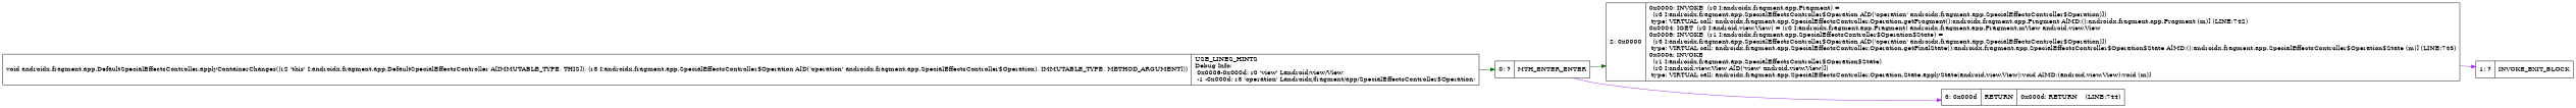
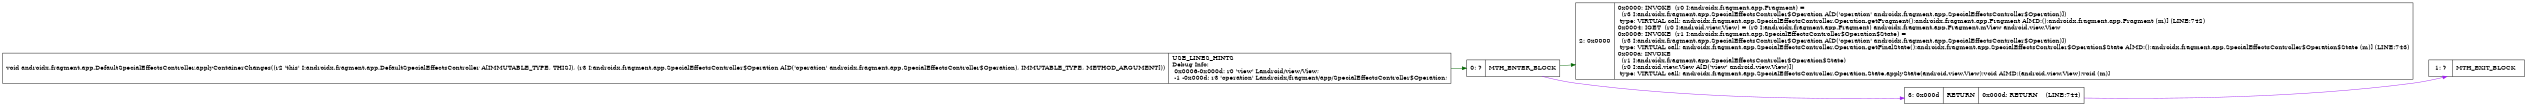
  digraph {
    rankdir=LR
    node [shape=record]
    edge [color=darkgreen]
-   n1 [label="{0\:\ ?|MTH_ENTER_ENTER\l}"]
+   n1 [label="{0\:\ ?|MTH_ENTER_BLOCK\l}"]
    n2 [label="{2\:\ 0x0000|0x0000: INVOKE  (r0 I:androidx.fragment.app.Fragment) = \l  (r3 I:androidx.fragment.app.SpecialEffectsController$Operation A[D('operation' androidx.fragment.app.SpecialEffectsController$Operation)])\l type: VIRTUAL call: androidx.fragment.app.SpecialEffectsController.Operation.getFragment():androidx.fragment.app.Fragment A[MD:():androidx.fragment.app.Fragment (m)] (LINE:742)\l0x0004: IGET  (r0 I:android.view.View) = (r0 I:androidx.fragment.app.Fragment) androidx.fragment.app.Fragment.mView android.view.View \l0x0006: INVOKE  (r1 I:androidx.fragment.app.SpecialEffectsController$Operation$State) = \l  (r3 I:androidx.fragment.app.SpecialEffectsController$Operation A[D('operation' androidx.fragment.app.SpecialEffectsController$Operation)])\l type: VIRTUAL call: androidx.fragment.app.SpecialEffectsController.Operation.getFinalState():androidx.fragment.app.SpecialEffectsController$Operation$State A[MD:():androidx.fragment.app.SpecialEffectsController$Operation$State (m)] (LINE:743)\l0x000a: INVOKE  \l  (r1 I:androidx.fragment.app.SpecialEffectsController$Operation$State)\l  (r0 I:android.view.View A[D('view' android.view.View)])\l type: VIRTUAL call: androidx.fragment.app.SpecialEffectsController.Operation.State.applyState(android.view.View):void A[MD:(android.view.View):void (m)]\l}"]
    n3 [label="{3\:\ 0x000d|RETURN\l|0x000d: RETURN    (LINE:744)\l}"]
-   n4 [label="{1\:\ ?|INVOKE_EXIT_BLOCK\l}"]
+   n4 [label="{1\:\ ?|MTH_EXIT_BLOCK\l}"]
    n5 [label="{void androidx.fragment.app.DefaultSpecialEffectsController.applyContainerChanges((r2 'this' I:androidx.fragment.app.DefaultSpecialEffectsController A[IMMUTABLE_TYPE, THIS]), (r3 I:androidx.fragment.app.SpecialEffectsController$Operation A[D('operation' androidx.fragment.app.SpecialEffectsController$Operation), IMMUTABLE_TYPE, METHOD_ARGUMENT]))  | USE_LINES_HINTS\lDebug Info:\l  0x0006\-0x000d: r0 'view' Landroid\/view\/View;\l  \-1 \-0x000d: r3 'operation' Landroidx\/fragment\/app\/SpecialEffectsController$Operation;\l}"]
    n1 -> n2
    n1 -> n3 [color=purple]
-   n2 -> n4 [color=purple]
+   n3 -> n4 [color=purple]
    n5 -> n1
  }
